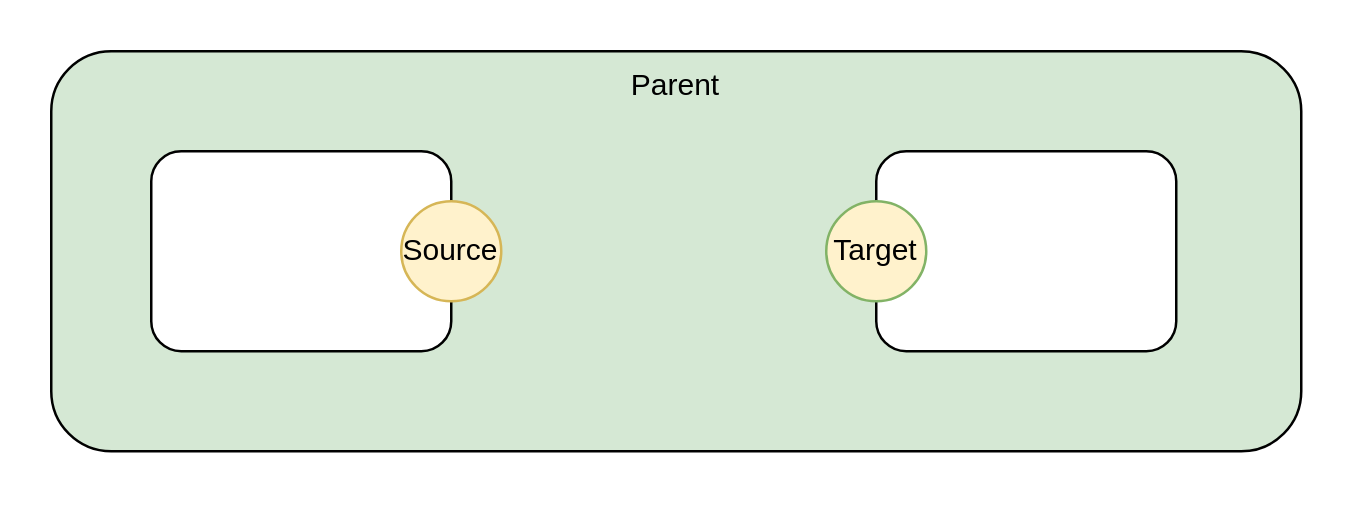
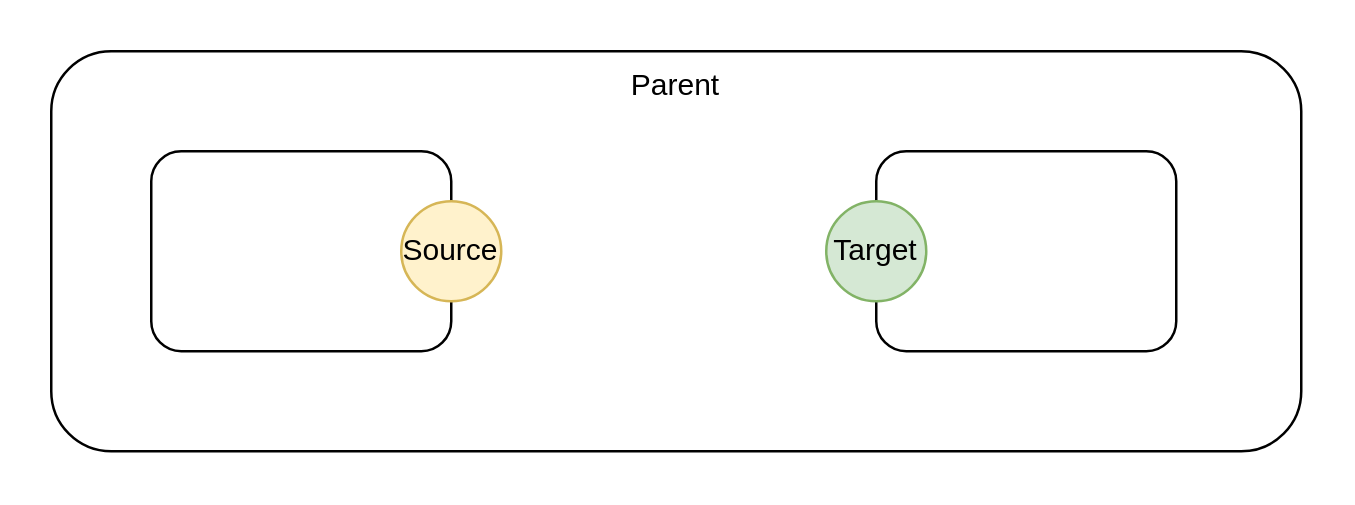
  <mxCell id="0" />
  <mxCell id="1" parent="0" />
- <mxCell id="2" value="Parent" style="rounded=1;whiteSpace=wrap;html=1;verticalAlign=top;fillColor=#d5e8d4;" vertex="1" parent="1"><mxGeometry x="20" y="20" width="500" height="160" as="geometry" /></mxCell>
+ <mxCell id="2" value="Parent" style="rounded=1;whiteSpace=wrap;html=1;verticalAlign=top;" vertex="1" parent="1"><mxGeometry x="20" y="20" width="500" height="160" as="geometry" /></mxCell>
  <mxCell id="3" value="" style="rounded=1;whiteSpace=wrap;html=1;" vertex="1" parent="1"><mxGeometry x="350" y="60" width="120" height="80" as="geometry" /></mxCell>
- <mxCell id="4" value="Target" style="ellipse;whiteSpace=wrap;html=1;aspect=fixed;fillColor=#fff2cc;strokeColor=#82b366;" vertex="1" parent="1"><mxGeometry x="330" y="80" width="40" height="40" as="geometry" /></mxCell>
+ <mxCell id="4" value="Target" style="ellipse;whiteSpace=wrap;html=1;aspect=fixed;fillColor=#d5e8d4;strokeColor=#82b366;" vertex="1" parent="1"><mxGeometry x="330" y="80" width="40" height="40" as="geometry" /></mxCell>
  <mxCell id="5" value="" style="rounded=1;whiteSpace=wrap;html=1;" vertex="1" parent="1"><mxGeometry x="60" y="60" width="120" height="80" as="geometry" /></mxCell>
  <mxCell id="6" value="Source" style="ellipse;whiteSpace=wrap;html=1;aspect=fixed;fillColor=#fff2cc;strokeColor=#d6b656;" vertex="1" parent="1"><mxGeometry x="160" y="80" width="40" height="40" as="geometry" /></mxCell>
